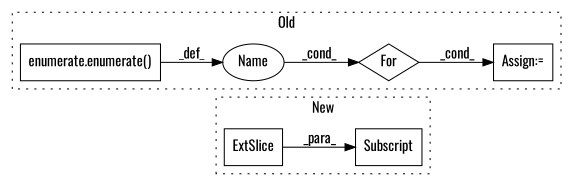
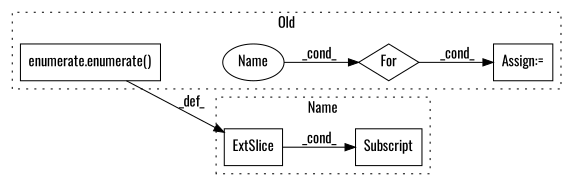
  digraph {
    fontname=Oswald
    rankdir=LR
    node [fontname=Oswald l=3 shape=box]
    edge [fontname=Oswald]
    n1 [a=75 l="10,1" label="enumerate.enumerate()" s="8830,8861"]
    n2 [a=107 l="4,22" label=For s="8816,8862" shape=diamond]
    n3 [a=68 label="Assign:=" s=8961]
    n4 [a=87 label=Name s=8823 shape=ellipse]
    n5 [a=85 l=16 label=ExtSlice s=8917]
    n6 [a=63 l="24,0" label=Subscript s="8917,0"]
    subgraph cluster_1 {
      label=Old
      style=dotted
      n1
      n2
      n3
      n4
    }
    subgraph cluster_2 {
-     label=New
+     label=Name
      style=dotted
      n5
      n6
    }
-   n1 -> n4 [label=_def_]
+   n1 -> n5 [label=_def_]
    n2 -> n3 [label=_cond_]
    n4 -> n2 [label=_cond_]
-   n5 -> n6 [label=_para_]
+   n5 -> n6 [label=_cond_]
  }
